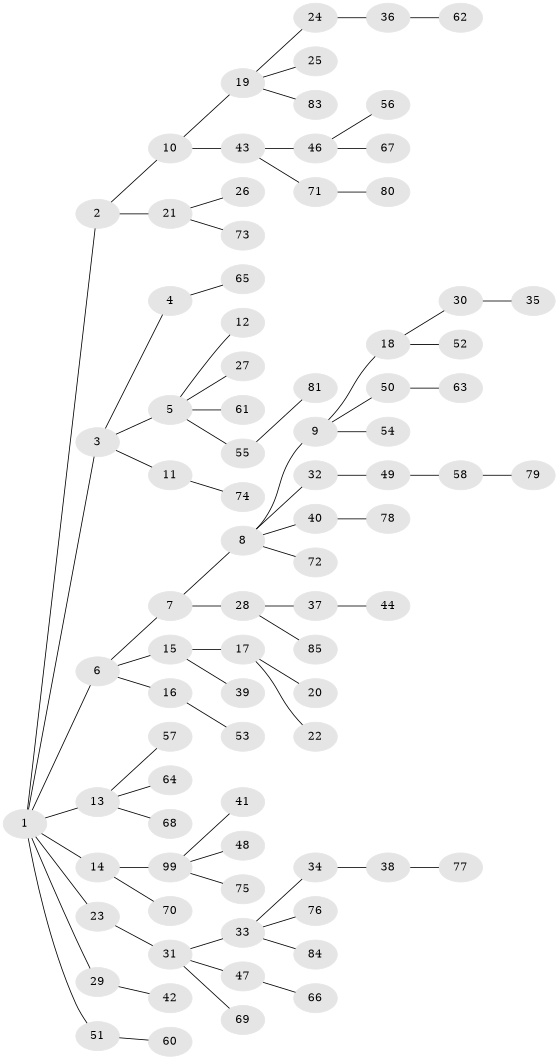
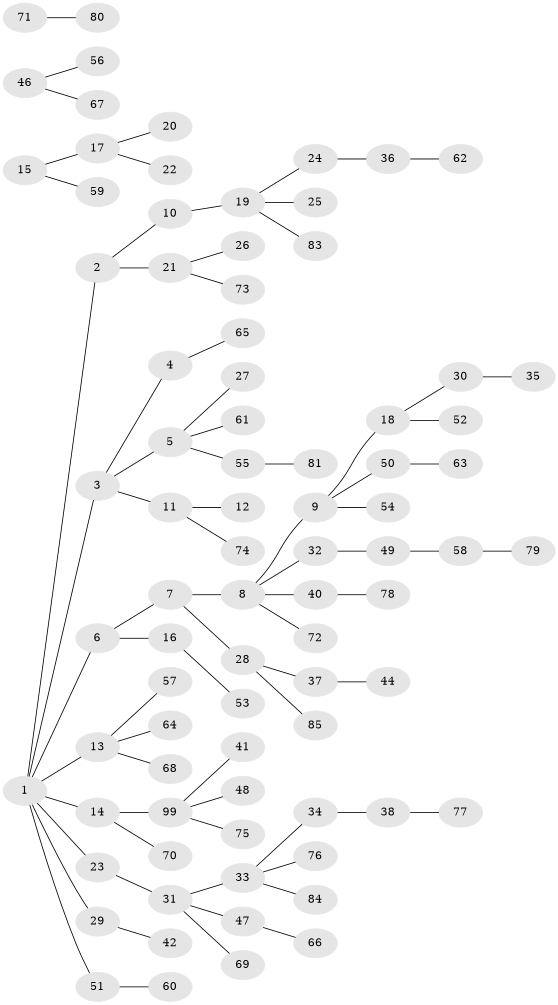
  graph {
    rankdir=LR
    node [color=gray90 style=filled]
    1
    2
    3
    6
    13
    14
    23
    29
    51
    10
    21
    4
    5
    11
    7
    15
    16
    57
    64
    68
    n21 [label=99]
    70
    31
    42
    60
    19
-   43
    26
    73
    65
    12
    27
    61
    55
    74
    8
    28
    17
-   59 [label=39]
+   59
    53
    9
    32
    40
    72
    37
    n46 [label=85]
    18
    50
    54
    49
    78
    30
    52
    63
    24
    25
    83
    46
    71
    41
    48
    75
    20
    22
    35
    36
    33
    47
    69
    62
    81
    44
    34
    76
    84
    66
    58
    38
    77
    56
    67
    80
    79
    1 -- 2
    1 -- 3
    1 -- 6
    1 -- 13
    1 -- 14
    1 -- 23
    1 -- 29
    1 -- 51
    2 -- 10
    2 -- 21
    3 -- 4
    3 -- 5
    3 -- 11
    6 -- 7
-   6 -- 15
    6 -- 16
    13 -- 57
    13 -- 64
    13 -- 68
    14 -- n21
    14 -- 70
    23 -- 31
    29 -- 42
    51 -- 60
    10 -- 19
-   10 -- 43
    21 -- 26
    21 -- 73
    4 -- 65
-   5 -- 12
+   11 -- 12
    5 -- 27
    5 -- 61
    5 -- 55
    11 -- 74
    7 -- 8
    7 -- 28
    15 -- 17
    15 -- 59
    16 -- 53
    n21 -- 41
    n21 -- 48
    n21 -- 75
    31 -- 33
    31 -- 47
    31 -- 69
    19 -- 24
    19 -- 25
    19 -- 83
-   43 -- 46
-   43 -- 71
    55 -- 81
    8 -- 9
    8 -- 32
    8 -- 40
    8 -- 72
    28 -- 37
    28 -- n46
    17 -- 20
    17 -- 22
    9 -- 18
    9 -- 50
    9 -- 54
    32 -- 49
    40 -- 78
    37 -- 44
    18 -- 30
    18 -- 52
    50 -- 63
    49 -- 58
    30 -- 35
    24 -- 36
    46 -- 56
    46 -- 67
    71 -- 80
    36 -- 62
    33 -- 34
    33 -- 76
    33 -- 84
    47 -- 66
    34 -- 38
    58 -- 79
    38 -- 77
  }
